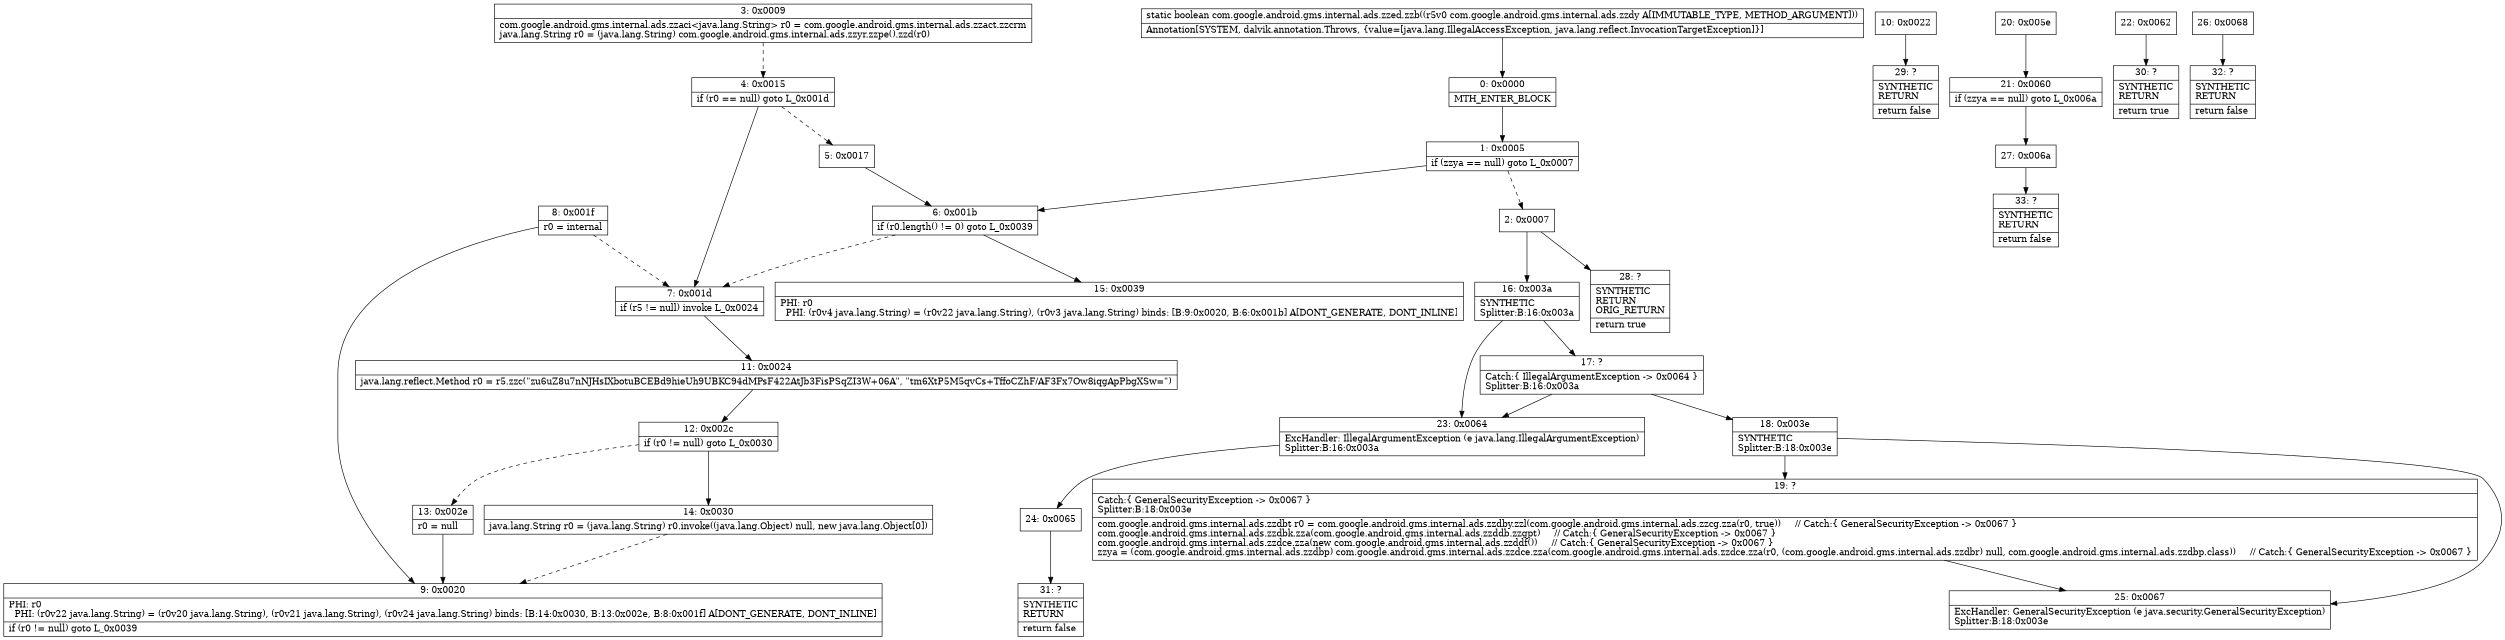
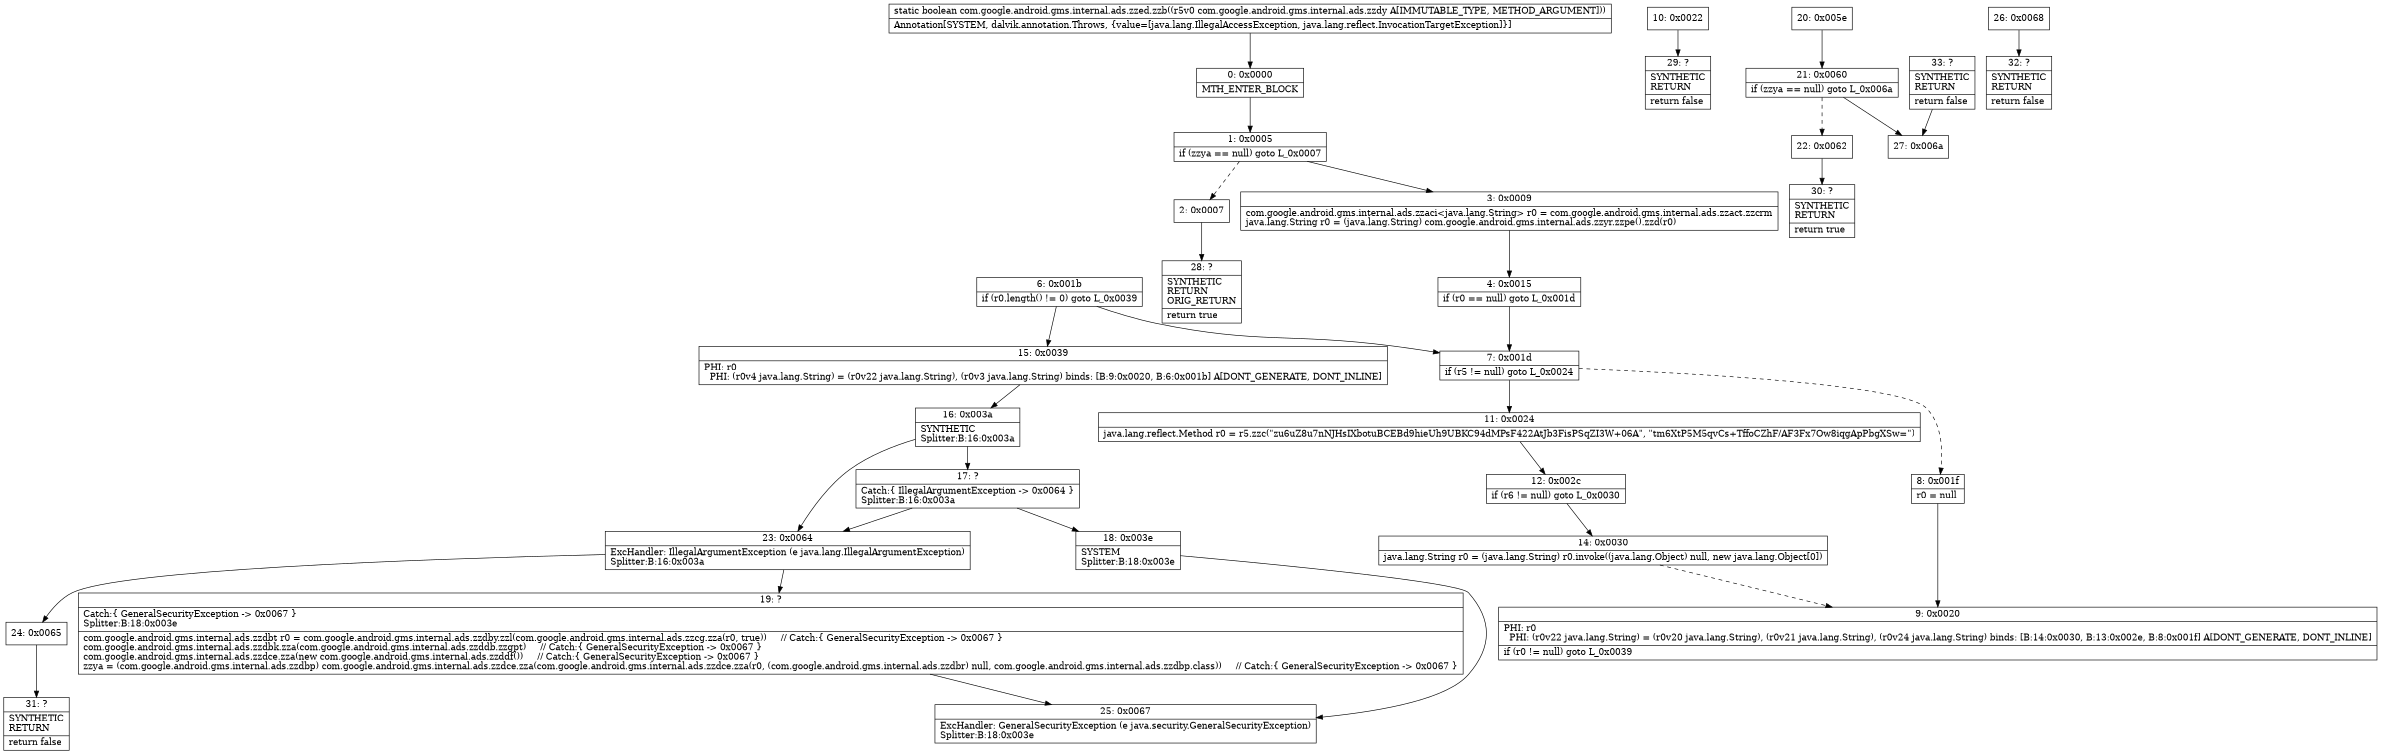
  digraph {
    node [shape=record]
    n1 [label="{0\:\ 0x0000|MTH_ENTER_BLOCK\l}"]
    n2 [label="{1\:\ 0x0005|if (zzya == null) goto L_0x0007\l}"]
    n3 [label="{2\:\ 0x0007}"]
    n4 [label="{3\:\ 0x0009|com.google.android.gms.internal.ads.zzaci\<java.lang.String\> r0 = com.google.android.gms.internal.ads.zzact.zzcrm\ljava.lang.String r0 = (java.lang.String) com.google.android.gms.internal.ads.zzyr.zzpe().zzd(r0)\l}"]
    n5 [label="{28\:\ ?|SYNTHETIC\lRETURN\lORIG_RETURN\l|return true\l}"]
    n6 [label="{4\:\ 0x0015|if (r0 == null) goto L_0x001d\l}"]
-   n7 [label="{5\:\ 0x0017}"]
-   n8 [label="{7\:\ 0x001d|if (r5 != null) invoke L_0x0024\l}"]
+   n8 [label="{7\:\ 0x001d|if (r5 != null) goto L_0x0024\l}"]
    n9 [label="{6\:\ 0x001b|if (r0.length() != 0) goto L_0x0039\l}"]
-   n10 [label="{8\:\ 0x001f|r0 = internal\l}"]
+   n10 [label="{8\:\ 0x001f|r0 = null\l}"]
    n11 [label="{11\:\ 0x0024|java.lang.reflect.Method r0 = r5.zzc(\"zu6uZ8u7nNJHsIXbotuBCEBd9hieUh9UBKC94dMPsF422AtJb3FisPSqZI3W+06A\", \"tm6XtP5M5qvCs+TffoCZhF\/AF3Fx7Ow8iqgApPbgXSw=\")\l}"]
    n12 [label="{15\:\ 0x0039|PHI: r0 \l  PHI: (r0v4 java.lang.String) = (r0v22 java.lang.String), (r0v3 java.lang.String) binds: [B:9:0x0020, B:6:0x001b] A[DONT_GENERATE, DONT_INLINE]\l}"]
    n13 [label="{16\:\ 0x003a|SYNTHETIC\lSplitter:B:16:0x003a\l}"]
    n14 [label="{9\:\ 0x0020|PHI: r0 \l  PHI: (r0v22 java.lang.String) = (r0v20 java.lang.String), (r0v21 java.lang.String), (r0v24 java.lang.String) binds: [B:14:0x0030, B:13:0x002e, B:8:0x001f] A[DONT_GENERATE, DONT_INLINE]\l|if (r0 != null) goto L_0x0039\l}"]
-   n15 [label="{12\:\ 0x002c|if (r0 != null) goto L_0x0030\l}"]
+   n15 [label="{12\:\ 0x002c|if (r6 != null) goto L_0x0030\l}"]
    n16 [label="{10\:\ 0x0022}"]
    n17 [label="{29\:\ ?|SYNTHETIC\lRETURN\l|return false\l}"]
-   n18 [label="{13\:\ 0x002e|r0 = null\l}"]
    n19 [label="{14\:\ 0x0030|java.lang.String r0 = (java.lang.String) r0.invoke((java.lang.Object) null, new java.lang.Object[0])\l}"]
    n20 [label="{17\:\ ?|Catch:\{ IllegalArgumentException \-\> 0x0064 \}\lSplitter:B:16:0x003a\l}"]
    n21 [label="{23\:\ 0x0064|ExcHandler: IllegalArgumentException (e java.lang.IllegalArgumentException)\lSplitter:B:16:0x003a\l}"]
-   n22 [label="{18\:\ 0x003e|SYNTHETIC\lSplitter:B:18:0x003e\l}"]
+   n22 [label="{18\:\ 0x003e|SYSTEM\lSplitter:B:18:0x003e\l}"]
    n23 [label="{24\:\ 0x0065}"]
    n24 [label="{19\:\ ?|Catch:\{ GeneralSecurityException \-\> 0x0067 \}\lSplitter:B:18:0x003e\l|com.google.android.gms.internal.ads.zzdbt r0 = com.google.android.gms.internal.ads.zzdby.zzl(com.google.android.gms.internal.ads.zzcg.zza(r0, true))     \/\/ Catch:\{ GeneralSecurityException \-\> 0x0067 \}\lcom.google.android.gms.internal.ads.zzdbk.zza(com.google.android.gms.internal.ads.zzddb.zzgpt)     \/\/ Catch:\{ GeneralSecurityException \-\> 0x0067 \}\lcom.google.android.gms.internal.ads.zzdce.zza(new com.google.android.gms.internal.ads.zzddf())     \/\/ Catch:\{ GeneralSecurityException \-\> 0x0067 \}\lzzya = (com.google.android.gms.internal.ads.zzdbp) com.google.android.gms.internal.ads.zzdce.zza(com.google.android.gms.internal.ads.zzdce.zza(r0, (com.google.android.gms.internal.ads.zzdbr) null, com.google.android.gms.internal.ads.zzdbp.class))     \/\/ Catch:\{ GeneralSecurityException \-\> 0x0067 \}\l}"]
    n25 [label="{25\:\ 0x0067|ExcHandler: GeneralSecurityException (e java.security.GeneralSecurityException)\lSplitter:B:18:0x003e\l}"]
    n26 [label="{20\:\ 0x005e}"]
    n27 [label="{21\:\ 0x0060|if (zzya == null) goto L_0x006a\l}"]
    n28 [label="{22\:\ 0x0062}"]
    n29 [label="{27\:\ 0x006a}"]
    n30 [label="{30\:\ ?|SYNTHETIC\lRETURN\l|return true\l}"]
    n31 [label="{33\:\ ?|SYNTHETIC\lRETURN\l|return false\l}"]
    n32 [label="{31\:\ ?|SYNTHETIC\lRETURN\l|return false\l}"]
    n33 [label="{26\:\ 0x0068}"]
    n34 [label="{32\:\ ?|SYNTHETIC\lRETURN\l|return false\l}"]
    n35 [label="{static boolean com.google.android.gms.internal.ads.zzed.zzb((r5v0 com.google.android.gms.internal.ads.zzdy A[IMMUTABLE_TYPE, METHOD_ARGUMENT]))  | Annotation[SYSTEM, dalvik.annotation.Throws, \{value=[java.lang.IllegalAccessException, java.lang.reflect.InvocationTargetException]\}]\l}"]
    n1 -> n2
    n2 -> n3 [style=dashed]
-   n2 -> n9
+   n2 -> n4
    n3 -> n5
-   n4 -> n6 [style=dashed]
-   n6 -> n7 [style=dashed]
+   n4 -> n6
    n6 -> n8
-   n7 -> n9
-   n10 -> n8 [style=dashed]
+   n8 -> n10 [style=dashed]
    n8 -> n11
-   n9 -> n8 [style=dashed]
+   n9 -> n8 [style=solid]
    n9 -> n12
    n10 -> n14
    n11 -> n15
-   n3 -> n13
+   n12 -> n13
    n13 -> n20
    n13 -> n21
-   n15 -> n18 [style=dashed]
    n15 -> n19
    n16 -> n17
-   n18 -> n14
    n19 -> n14 [style=dashed]
    n20 -> n21
    n20 -> n22
    n21 -> n23
-   n22 -> n24
+   n21 -> n24
    n22 -> n25
    n23 -> n32
    n24 -> n25
    n26 -> n27
+   n27 -> n28 [style=dashed]
    n27 -> n29
    n28 -> n30
-   n29 -> n31
+   n31 -> n29
    n33 -> n34
    n35 -> n1
  }
